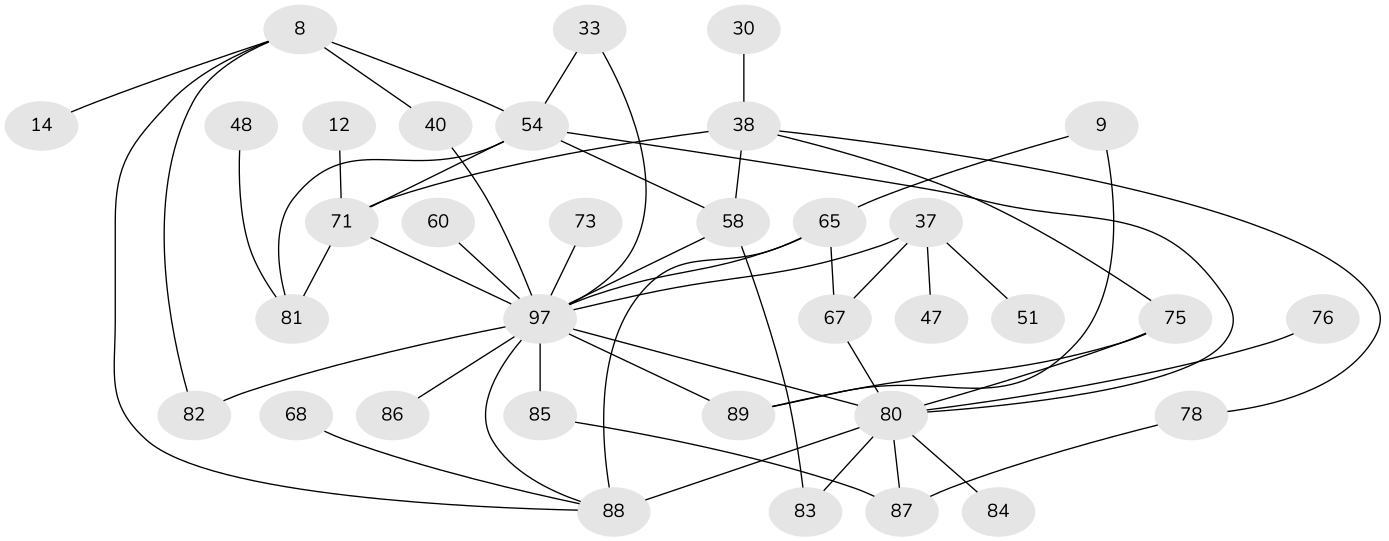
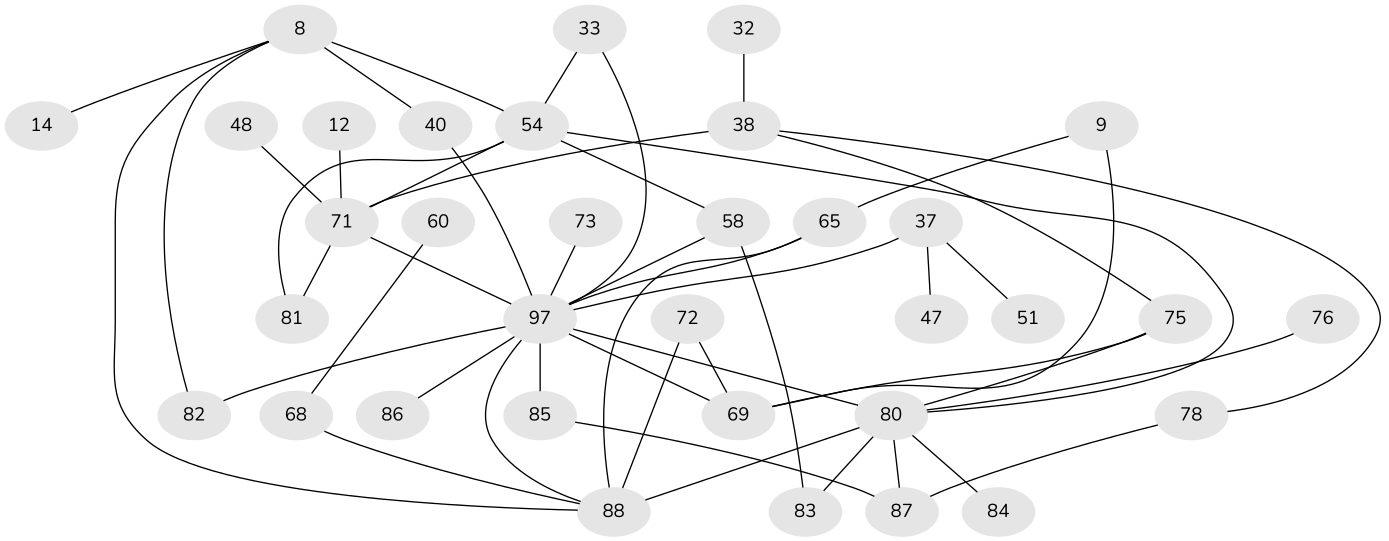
  graph {
    fontname=Nunito
    node [color=gray90 fontname=Nunito style=filled]
    edge [fontname=Nunito]
    8
    14
    40 [super="+6"]
    54 [super="+23"]
    82 [super="+63"]
    88 [super="+49+52+74"]
-   32 [super="+29" label=30]
+   32 [super="+29"]
    38 [super="+15+13+7"]
    n9 [label=97 super="+55+17"]
    71 [super="+43+5"]
    58
    80 [super="+56+39+28+57"]
    81 [super="+50+79"]
    47 [super="+42"]
    65 [super="+19"]
    9
-   89 [super="+30+34"]
-   67 [super="+64"]
+   89 [super="+30+34" label=69]
    12
    75 [super="+69+16+45"]
    78 [super="+62"]
    33
    85 [super="+25"]
    86
    37 [super="+26+18"]
    51
    83 [super="+31"]
    87 [super="+66"]
    48
    84
    60
    68
+   72 [super="+59+70"]
    73
    76
    8 -- 14
    8 -- 40
    8 -- 54 [weight=2]
    8 -- 82
    8 -- 88
    40 -- n9
    54 -- 71
    54 -- 58
    54 -- 80
    54 -- 81
    32 -- 38
    38 -- 71 [weight=2]
-   38 -- 58
    38 -- 75 [weight=2]
    38 -- 78
    n9 -- 82
    n9 -- 88
    n9 -- 80 [weight=2]
    n9 -- 89 [weight=3]
    n9 -- 85
    n9 -- 86
    71 -- n9 [weight=3]
    71 -- 81 [weight=2]
    58 -- n9
    58 -- 83
    80 -- 88 [weight=2]
    80 -- 83 [weight=2]
    80 -- 87 [weight=2]
    80 -- 84
    65 -- 88
    65 -- n9 [weight=4]
-   65 -- 67
    9 -- 65
    9 -- 89 [weight=2]
-   67 -- 80
    12 -- 71
    75 -- 80 [weight=2]
    75 -- 89
    78 -- 87
    33 -- 54
    33 -- n9
    85 -- 87
    37 -- n9 [weight=2]
    37 -- 47
-   37 -- 67
    37 -- 51
-   48 -- 81
-   60 -- n9
+   48 -- 71
+   60 -- 68
    68 -- 88
+   72 -- 88
+   72 -- 89
    73 -- n9
    76 -- 80
  }
